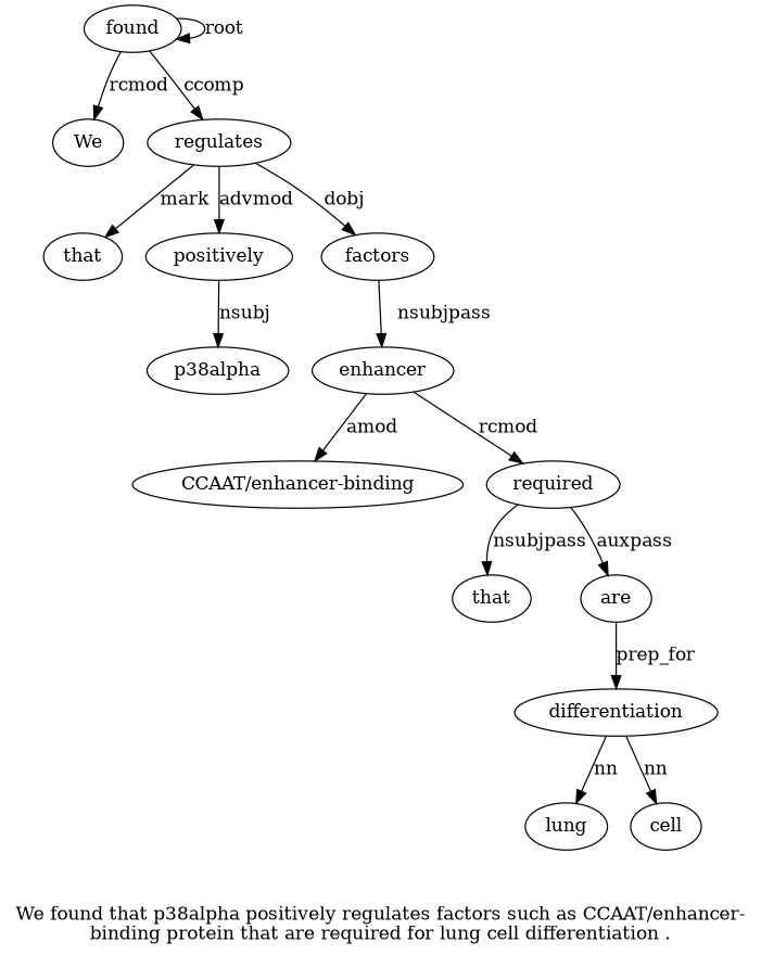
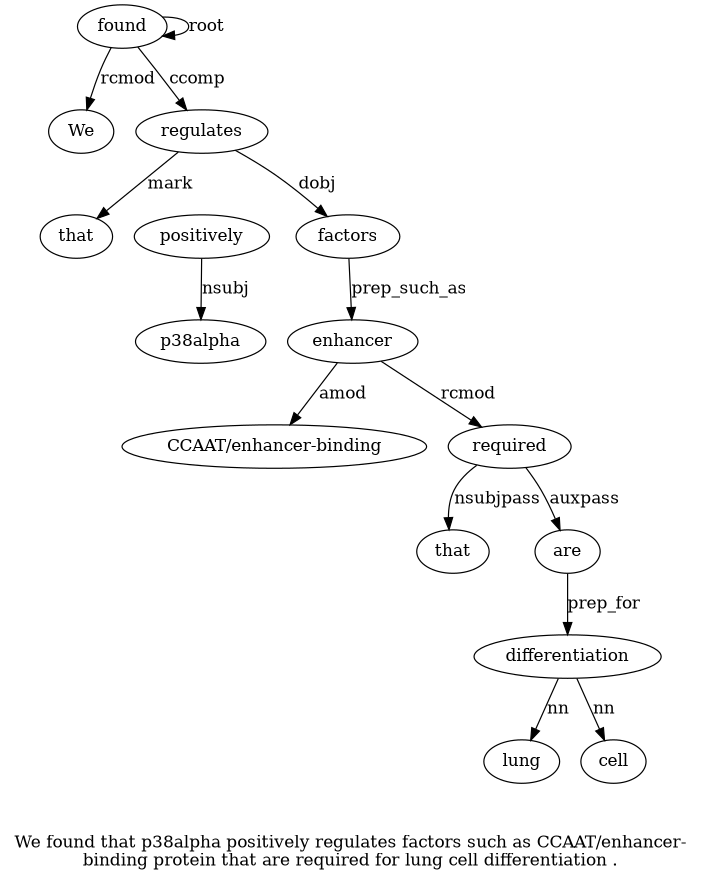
  digraph {
    label="We found that p38alpha positively regulates factors such as CCAAT/enhancer-\nbinding protein that are required for lung cell differentiation ."
    node [fillcolor=white style=filled]
    n1 [label=found]
    n2 [label=We]
    n3 [label=regulates]
    n4 [label=that]
    n5 [label=positively]
    n6 [label=factors]
    n7 [label=p38alpha]
    n8 [label=enhancer]
    n9 [label="CCAAT/enhancer-binding"]
    n10 [label=required]
    n11 [label=that]
    n12 [label=are]
    n13 [label=differentiation]
    n14 [label=lung]
    n15 [label=cell]
    n1 -> n1 [label=root]
    n1 -> n2 [label=rcmod]
    n1 -> n3 [label=ccomp]
    n3 -> n4 [label=mark]
-   n3 -> n5 [label=advmod]
    n3 -> n6 [label=dobj]
    n5 -> n7 [label=nsubj]
-   n6 -> n8 [label=nsubjpass]
+   n6 -> n8 [label=prep_such_as]
    n8 -> n9 [label=amod]
    n8 -> n10 [label=rcmod]
    n10 -> n11 [label=nsubjpass]
    n10 -> n12 [label=auxpass]
    n12 -> n13 [label=prep_for]
    n13 -> n14 [label=nn]
    n13 -> n15 [label=nn]
  }
